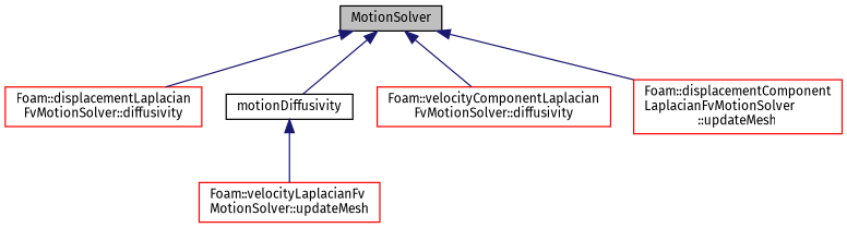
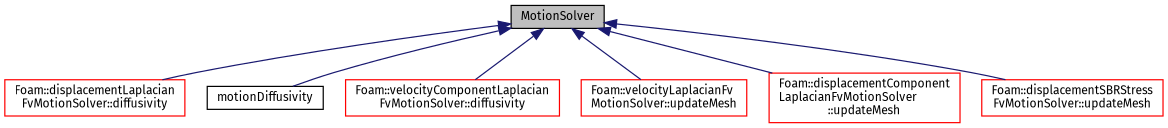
  digraph {
    fontname="Fira Sans"
    rankdir=TB
    node [color=red fontname="Fira Sans" fontsize=10 shape=record]
    edge [color=midnightblue dir=back fontname="Fira Sans" fontsize=10 labelfontname=FreeSans labelfontsize=10 style=solid]
    n1 [color=black fillcolor=grey75 fontcolor=black height=0.2 label=MotionSolver style=filled width=0.4]
    n2 [height=0.2 label="Foam::displacementLaplacian\lFvMotionSolver::diffusivity" width=0.4]
    n3 [color=black height=0.2 label=motionDiffusivity width=0.4]
    n4 [height=0.2 label="Foam::velocityComponentLaplacian\lFvMotionSolver::diffusivity" width=0.4]
    n5 [height=0.2 label="Foam::velocityLaplacianFv\lMotionSolver::updateMesh" width=0.4]
    n6 [height=0.2 label="Foam::displacementComponent\lLaplacianFvMotionSolver\l::updateMesh" width=0.4]
+   n7 [height=0.2 label="Foam::displacementSBRStress\lFvMotionSolver::updateMesh" width=0.4]
    n1 -> n2
    n1 -> n3
    n1 -> n4
-   n3 -> n5
+   n1 -> n5
    n1 -> n6
+   n1 -> n7
  }
